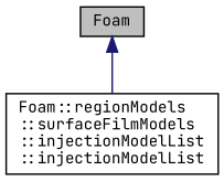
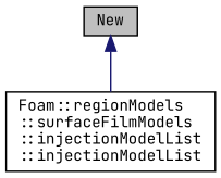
  digraph {
    rankdir=TB
    fontname="JetBrains Mono"
    node [color=black fontname="JetBrains Mono" fontsize=10 shape=record]
-   n1 [fillcolor=grey75 fontcolor=black height=0.2 label=Foam style=filled width=0.4]
+   n1 [fillcolor=grey75 fontcolor=black height=0.2 label=New style=filled width=0.4]
    n2 [height=0.2 label="Foam::regionModels\l::surfaceFilmModels\l::injectionModelList\l::injectionModelList" width=0.4]
    n1 -> n2 [color=midnightblue dir=back fontname="JetBrains Mono" fontsize=10 labelfontname=FreeSans labelfontsize=10 style=solid]
  }
